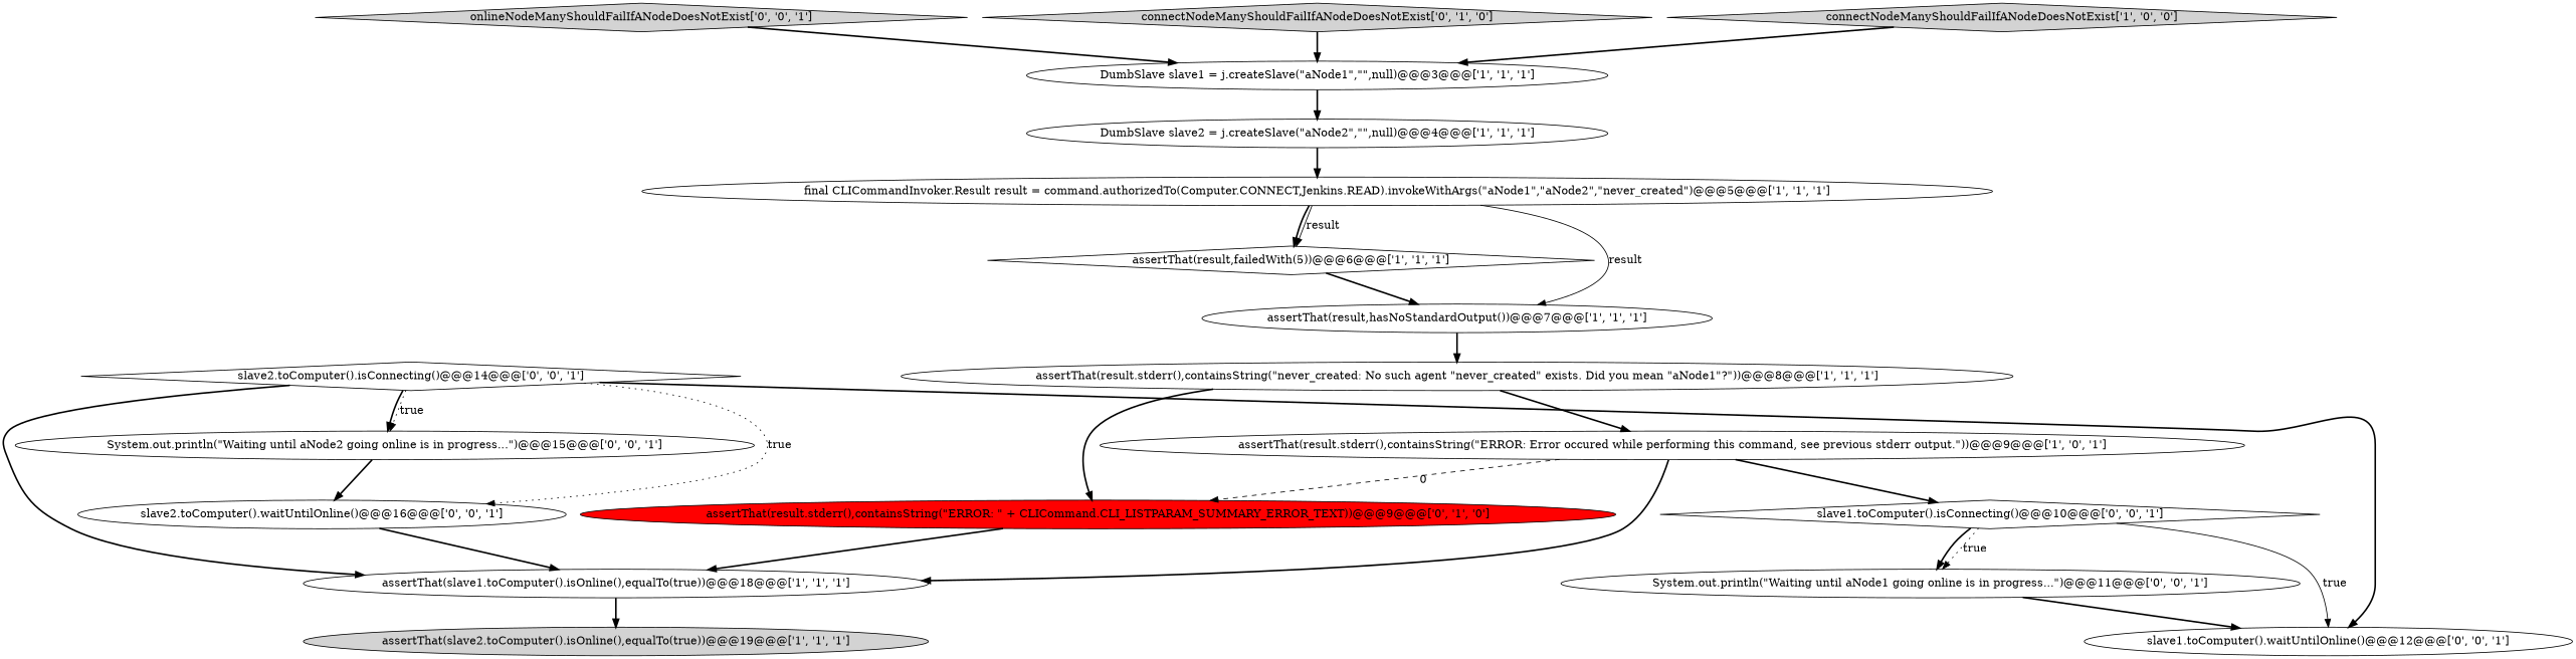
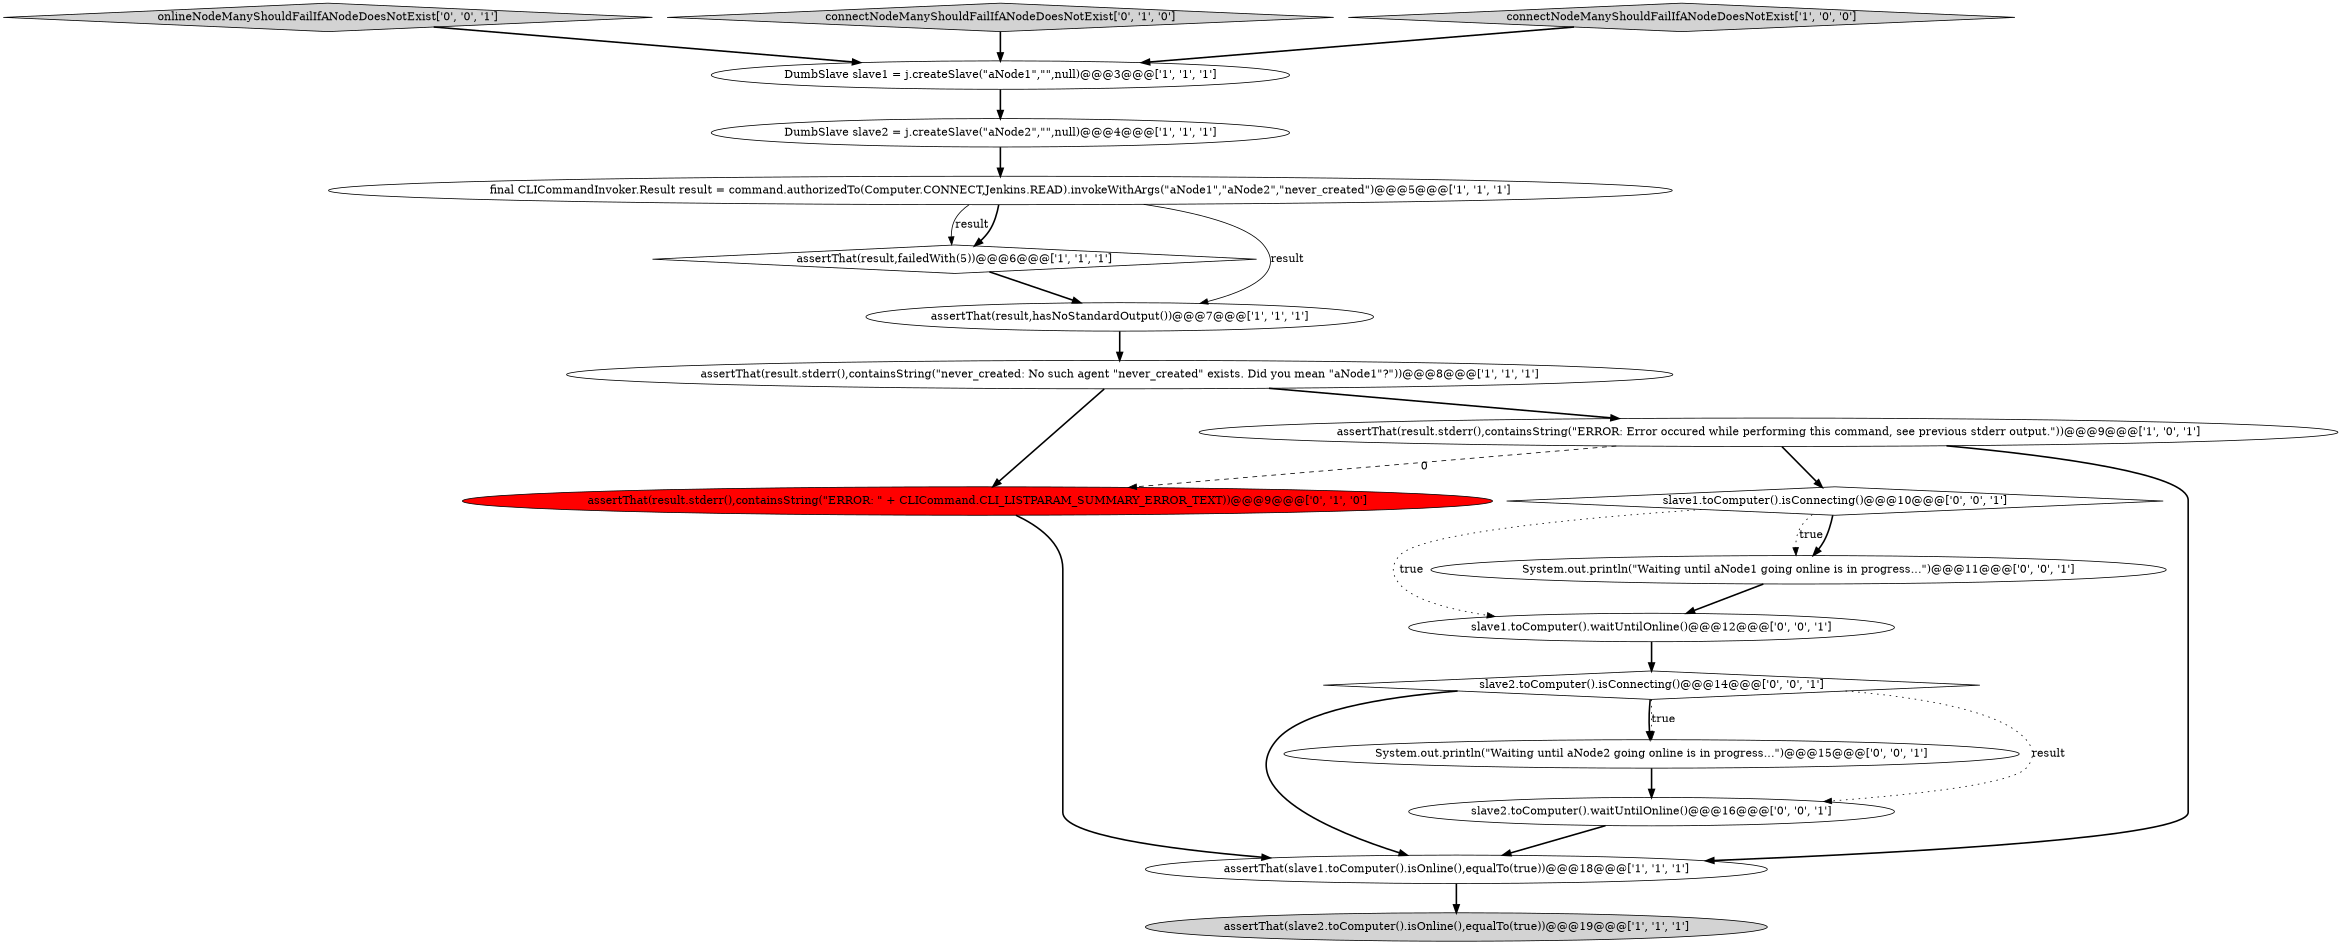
  digraph {
    node [fillcolor=white shape=ellipse style=filled]
    edge [style=bold]
    n1 [label="slave1.toComputer().isConnecting()@@@10@@@['0', '0', '1']" shape=diamond]
    n2 [label="slave1.toComputer().waitUntilOnline()@@@12@@@['0', '0', '1']"]
    n3 [label="System.out.println(\"Waiting until aNode1 going online is in progress...\")@@@11@@@['0', '0', '1']"]
    n4 [label="slave2.toComputer().isConnecting()@@@14@@@['0', '0', '1']" shape=diamond]
    n5 [label="assertThat(slave1.toComputer().isOnline(),equalTo(true))@@@18@@@['1', '1', '1']"]
    n6 [label="System.out.println(\"Waiting until aNode2 going online is in progress...\")@@@15@@@['0', '0', '1']"]
    n7 [label="slave2.toComputer().waitUntilOnline()@@@16@@@['0', '0', '1']"]
    n8 [label="assertThat(result,failedWith(5))@@@6@@@['1', '1', '1']" shape=diamond]
    n9 [label="assertThat(result,hasNoStandardOutput())@@@7@@@['1', '1', '1']"]
    n10 [label="assertThat(result.stderr(),containsString(\"never_created: No such agent \"never_created\" exists. Did you mean \"aNode1\"?\"))@@@8@@@['1', '1', '1']"]
    n11 [fillcolor=red label="assertThat(result.stderr(),containsString(\"ERROR: \" + CLICommand.CLI_LISTPARAM_SUMMARY_ERROR_TEXT))@@@9@@@['0', '1', '0']"]
    n12 [fillcolor=lightgray label="assertThat(slave2.toComputer().isOnline(),equalTo(true))@@@19@@@['1', '1', '1']"]
    n13 [fillcolor=lightgray label="onlineNodeManyShouldFailIfANodeDoesNotExist['0', '0', '1']" shape=diamond]
    n14 [label="DumbSlave slave1 = j.createSlave(\"aNode1\",\"\",null)@@@3@@@['1', '1', '1']"]
    n15 [label="DumbSlave slave2 = j.createSlave(\"aNode2\",\"\",null)@@@4@@@['1', '1', '1']"]
    n16 [label="final CLICommandInvoker.Result result = command.authorizedTo(Computer.CONNECT,Jenkins.READ).invokeWithArgs(\"aNode1\",\"aNode2\",\"never_created\")@@@5@@@['1', '1', '1']"]
    n17 [label="assertThat(result.stderr(),containsString(\"ERROR: Error occured while performing this command, see previous stderr output.\"))@@@9@@@['1', '0', '1']"]
    n18 [fillcolor=lightgray label="connectNodeManyShouldFailIfANodeDoesNotExist['0', '1', '0']" shape=diamond]
    n19 [fillcolor=lightgray label="connectNodeManyShouldFailIfANodeDoesNotExist['1', '0', '0']" shape=diamond]
-   n1 -> n2 [label=true style=solid]
+   n1 -> n2 [label=true style=dotted]
    n1 -> n3 [label=true style=dotted]
    n1 -> n3
-   n4 -> n2
+   n2 -> n4
    n3 -> n2
    n4 -> n5
    n4 -> n6
    n4 -> n6 [label=true style=dotted]
-   n4 -> n7 [label=true style=dotted]
+   n4 -> n7 [label=result style=dotted]
    n5 -> n12
    n6 -> n7
    n7 -> n5
    n8 -> n9
    n9 -> n10
    n10 -> n11
    n10 -> n17
    n11 -> n5
    n13 -> n14
    n14 -> n15
    n15 -> n16
    n16 -> n8 [label=result style=solid]
    n16 -> n8
    n16 -> n9 [label=result style=solid]
    n17 -> n1
    n17 -> n5
    n17 -> n11 [label=0 style=dashed]
    n18 -> n14
    n19 -> n14
  }
